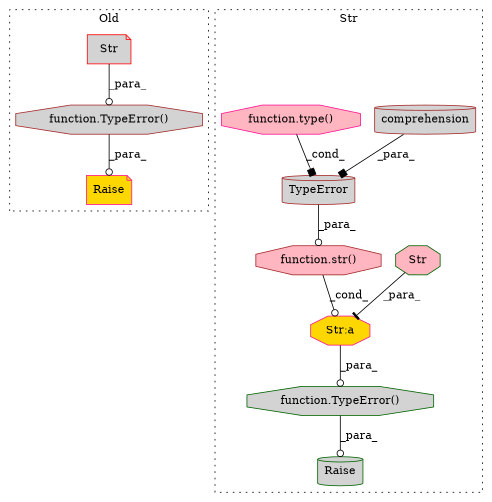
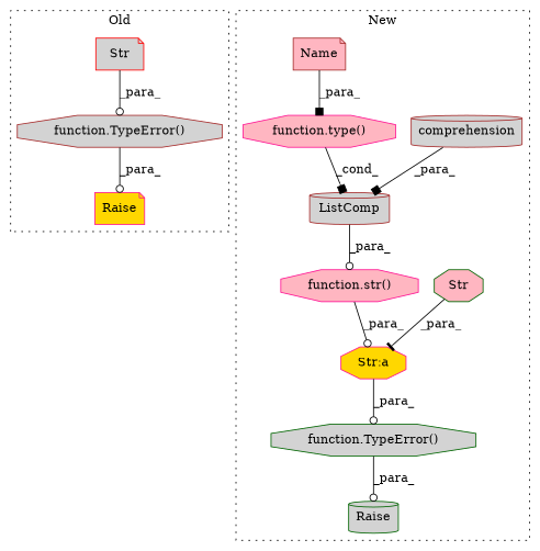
  digraph {
    node [a=75 color=brown fillcolor=lightgrey l="10,1" shape=octagon style=filled]
    edge [arrowhead=odot]
    n1 [label="function.TypeError()" s="32817,32868"]
    n2 [a=91 color=deeppink fillcolor=gold l=6 label=Raise s=32811 shape=note]
    n3 [a=66 color=red l=41 label=Str s=32827 shape=note]
    n4 [color=darkgreen label="function.TypeError()" s="53998,54139"]
    n5 [a=91 color=darkgreen l=6 label=Raise s=53992 shape=cylinder]
    n6 [a=82 color=deeppink fillcolor=gold l=31 label="Str:a" s=54076]
    n7 [a=66 color=darkgreen fillcolor=lightpink l=68 label=Str s=54008]
    n8 [color=deeppink fillcolor=lightpink l="5,1" label="function.type()" s="54112,54118"]
-   n9 [fillcolor=lightpink l="4,1" label="function.str()" s="54107,54138"]
+   n9 [color=deeppink fillcolor=lightpink l="4,1" label="function.str()" s="54107,54138"]
    n10 [a=45 l=3 label=comprehension s=54120 shape=cylinder]
-   n11 [a=106 l=27 label=TypeError s=54111 shape=cylinder]
+   n11 [a=106 l=27 label=ListComp s=54111 shape=cylinder]
+   n12 [a=87 fillcolor=lightpink l=1 label=Name s=54117 shape=note]
    subgraph cluster_1 {
      label=Old
      style=dotted
      n1
      n2
      n3
    }
    subgraph cluster_2 {
-     label=Str
+     label=New
      style=dotted
      n4
      n5
      n6
      n7
      n8
      n9
      n10
      n11
+     n12
    }
    n1 -> n2 [label=_para_]
    n3 -> n1 [label=_para_]
    n4 -> n5 [label=_para_]
    n6 -> n4 [label=_para_]
    n7 -> n6 [arrowhead=tee label=_para_]
    n8 -> n11 [arrowhead=box label=_cond_]
-   n9 -> n6 [label=_cond_]
+   n9 -> n6 [label=_para_]
    n10 -> n11 [arrowhead=box label=_para_]
    n11 -> n9 [label=_para_]
+   n12 -> n8 [arrowhead=box label=_para_]
  }
